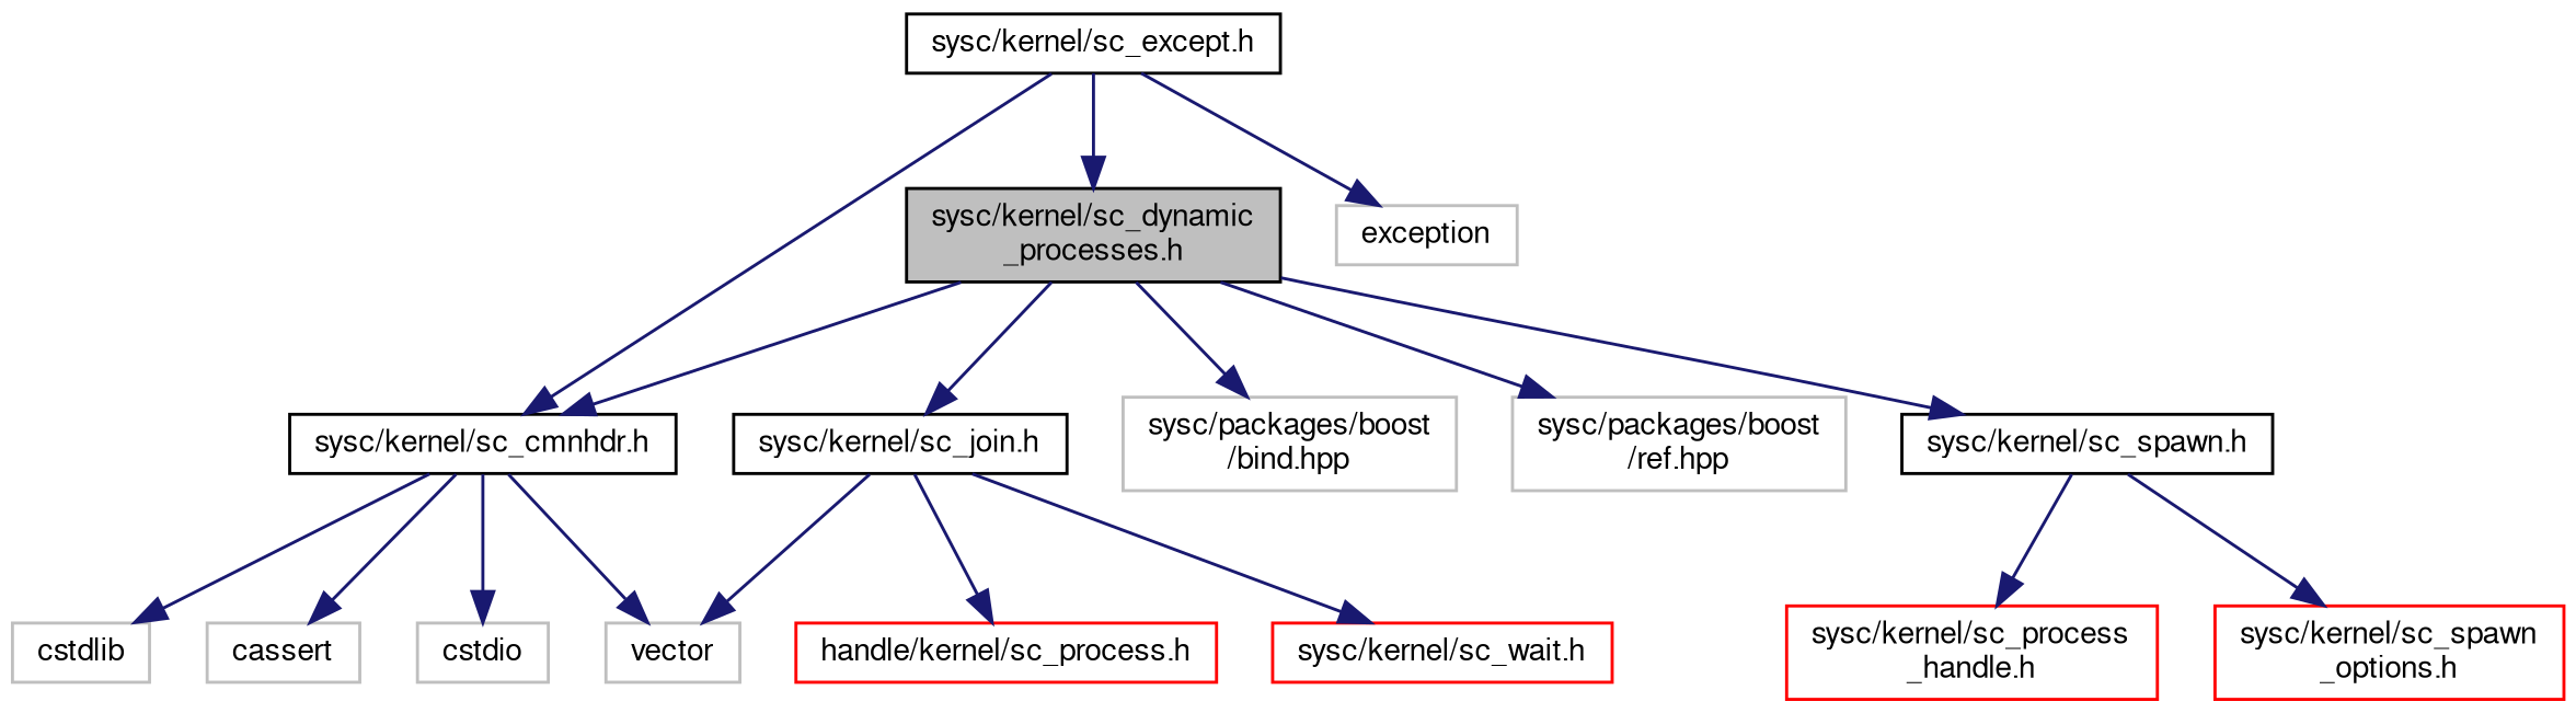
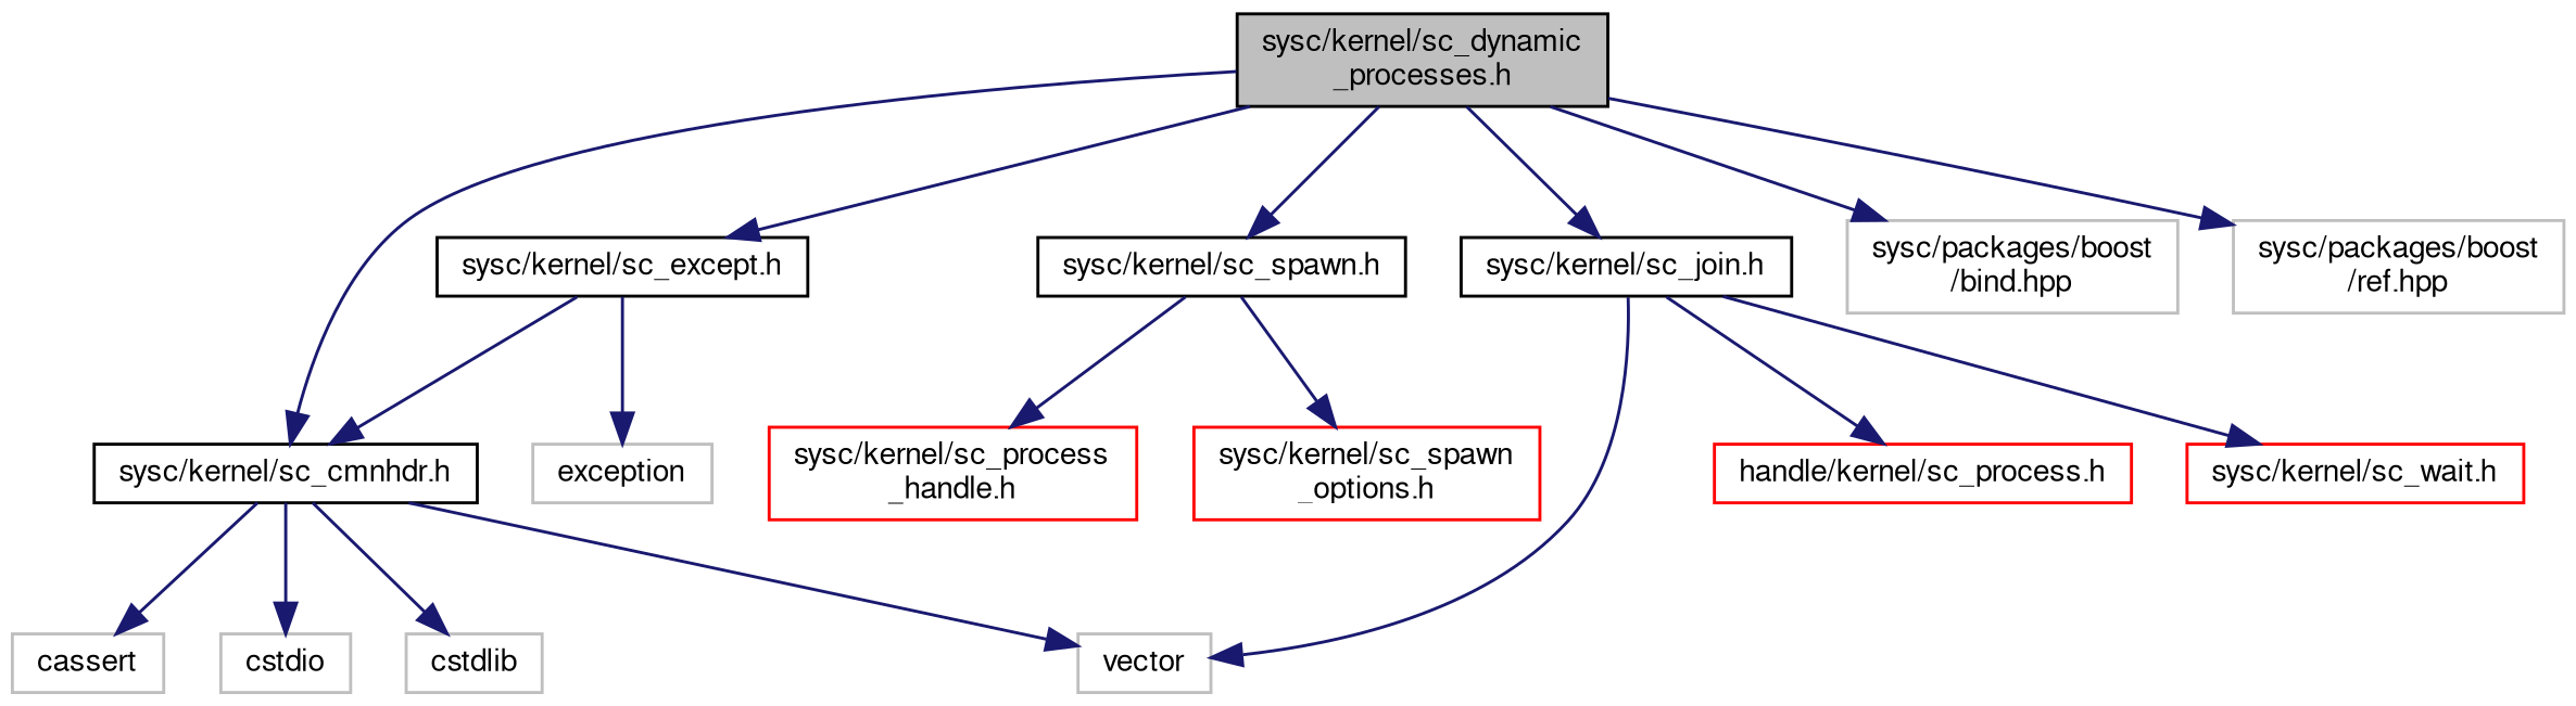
  digraph {
    node [color=grey75 fillcolor=white fontname=FreeSans fontsize=10 shape=record style=filled]
    edge [color=midnightblue fontname=FreeSans fontsize=10 labelfontname=FreeSans labelfontsize=10 style=solid]
    n1 [color=black fillcolor=grey75 fontcolor=black height=0.2 label="sysc/kernel/sc_dynamic\l_processes.h" width=0.4]
    n2 [color=black height=0.2 label="sysc/kernel/sc_cmnhdr.h" width=0.4]
    n3 [color=black height=0.2 label="sysc/kernel/sc_except.h" width=0.4]
    n4 [color=black height=0.2 label="sysc/kernel/sc_spawn.h" width=0.4]
    n5 [color=black height=0.2 label="sysc/kernel/sc_join.h" width=0.4]
    n6 [height=0.2 label="sysc/packages/boost\l/bind.hpp" width=0.4]
    n7 [height=0.2 label="sysc/packages/boost\l/ref.hpp" width=0.4]
    n8 [height=0.2 label=cassert width=0.4]
    n9 [height=0.2 label=cstdio width=0.4]
    n10 [height=0.2 label=cstdlib width=0.4]
    n11 [height=0.2 label=vector width=0.4]
    n12 [height=0.2 label=exception width=0.4]
    n13 [color=red height=0.2 label="sysc/kernel/sc_process\l_handle.h" width=0.4]
    n14 [color=red height=0.2 label="sysc/kernel/sc_spawn\l_options.h" width=0.4]
    n15 [color=red height=0.2 label="handle/kernel/sc_process.h" width=0.4]
    n16 [color=red height=0.2 label="sysc/kernel/sc_wait.h" width=0.4]
    n1 -> n2
-   n3 -> n1
+   n1 -> n3
    n1 -> n4
    n1 -> n5
    n1 -> n6
    n1 -> n7
    n2 -> n8
    n2 -> n9
    n2 -> n10
    n2 -> n11
    n3 -> n2
    n3 -> n12
    n4 -> n13
    n4 -> n14
    n5 -> n11
    n5 -> n15
    n5 -> n16
  }
